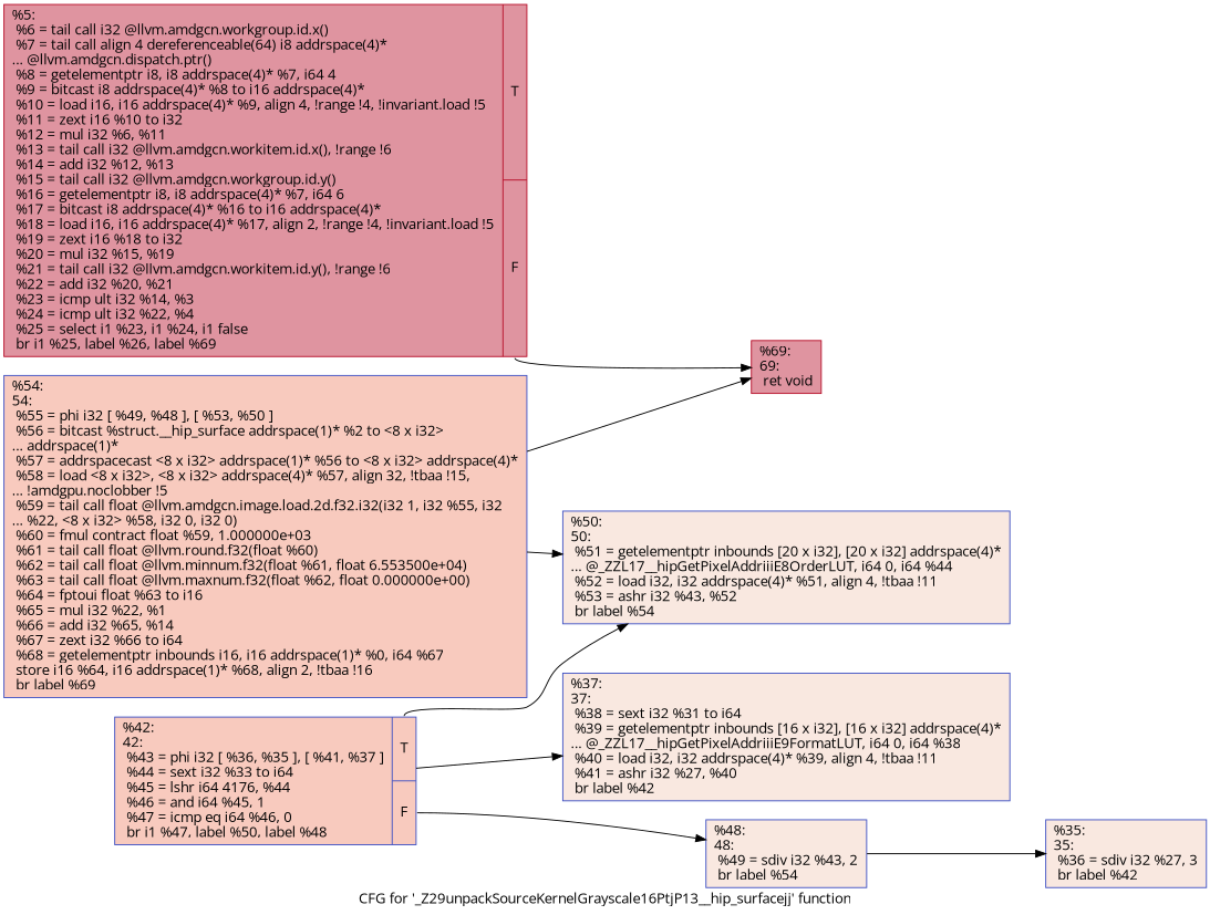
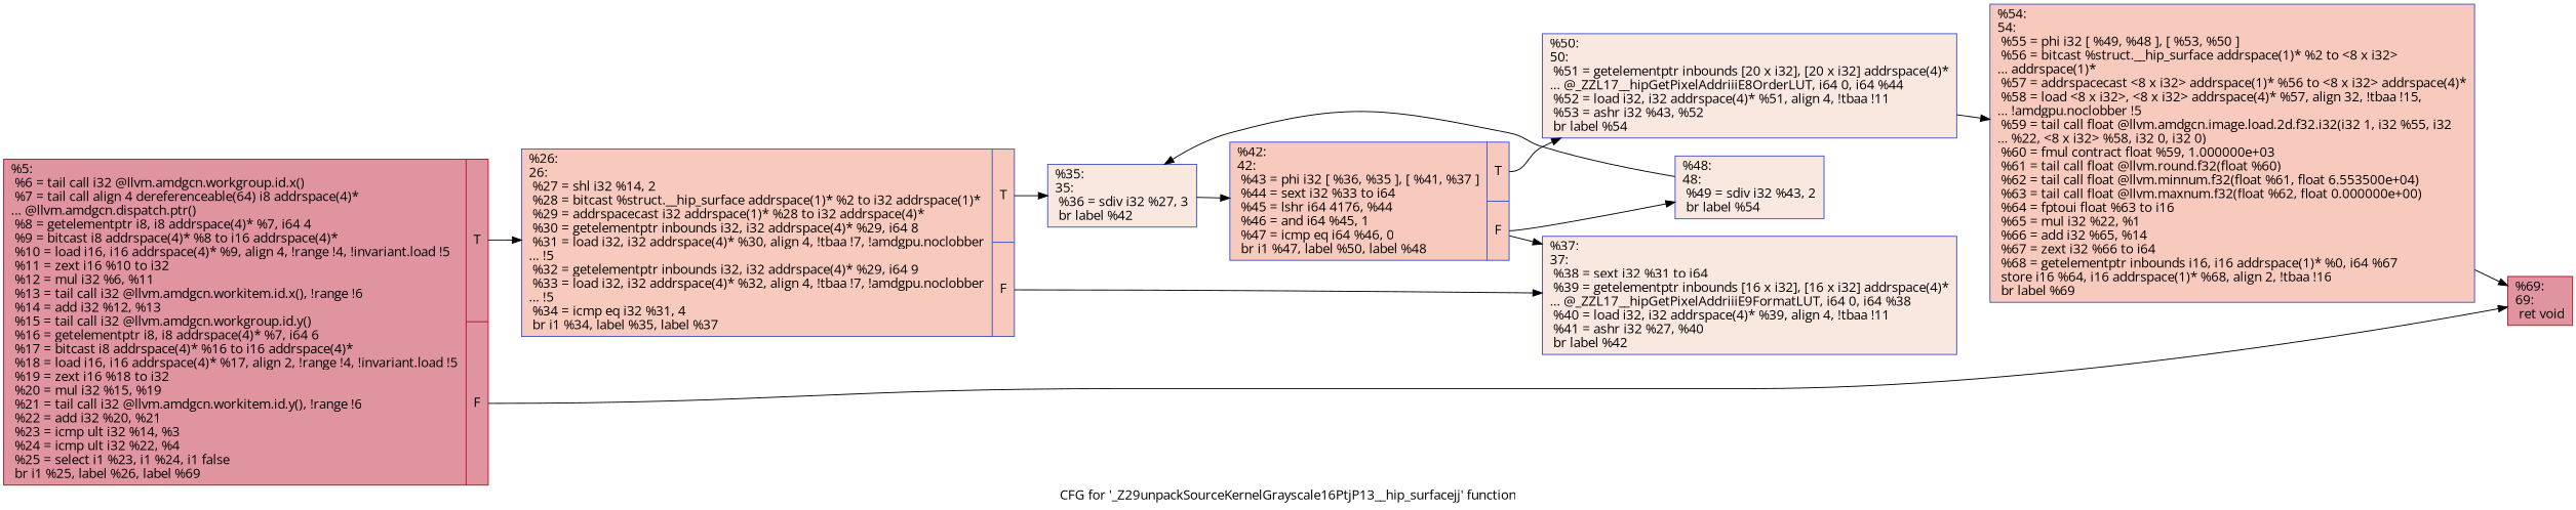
  digraph {
    fontname="Open Sans"
    label="CFG for '_Z29unpackSourceKernelGrayscale16PtjP13__hip_surfacejj' function"
    rankdir=LR
    node [color="#3d50c3ff" fillcolor="#f1ccb870" fontname="Open Sans" shape=record style=filled]
    edge [fontname="Open Sans"]
    n1 [color="#b70d28ff" fillcolor="#b70d2870" label="{%5:\l  %6 = tail call i32 @llvm.amdgcn.workgroup.id.x()\l  %7 = tail call align 4 dereferenceable(64) i8 addrspace(4)*\l... @llvm.amdgcn.dispatch.ptr()\l  %8 = getelementptr i8, i8 addrspace(4)* %7, i64 4\l  %9 = bitcast i8 addrspace(4)* %8 to i16 addrspace(4)*\l  %10 = load i16, i16 addrspace(4)* %9, align 4, !range !4, !invariant.load !5\l  %11 = zext i16 %10 to i32\l  %12 = mul i32 %6, %11\l  %13 = tail call i32 @llvm.amdgcn.workitem.id.x(), !range !6\l  %14 = add i32 %12, %13\l  %15 = tail call i32 @llvm.amdgcn.workgroup.id.y()\l  %16 = getelementptr i8, i8 addrspace(4)* %7, i64 6\l  %17 = bitcast i8 addrspace(4)* %16 to i16 addrspace(4)*\l  %18 = load i16, i16 addrspace(4)* %17, align 2, !range !4, !invariant.load !5\l  %19 = zext i16 %18 to i32\l  %20 = mul i32 %15, %19\l  %21 = tail call i32 @llvm.amdgcn.workitem.id.y(), !range !6\l  %22 = add i32 %20, %21\l  %23 = icmp ult i32 %14, %3\l  %24 = icmp ult i32 %22, %4\l  %25 = select i1 %23, i1 %24, i1 false\l  br i1 %25, label %26, label %69\l|{<s0>T|<s1>F}}"]
+   n2 [fillcolor="#ef886b70" label="{%26:\l26:                                               \l  %27 = shl i32 %14, 2\l  %28 = bitcast %struct.__hip_surface addrspace(1)* %2 to i32 addrspace(1)*\l  %29 = addrspacecast i32 addrspace(1)* %28 to i32 addrspace(4)*\l  %30 = getelementptr inbounds i32, i32 addrspace(4)* %29, i64 8\l  %31 = load i32, i32 addrspace(4)* %30, align 4, !tbaa !7, !amdgpu.noclobber\l... !5\l  %32 = getelementptr inbounds i32, i32 addrspace(4)* %29, i64 9\l  %33 = load i32, i32 addrspace(4)* %32, align 4, !tbaa !7, !amdgpu.noclobber\l... !5\l  %34 = icmp eq i32 %31, 4\l  br i1 %34, label %35, label %37\l|{<s0>T|<s1>F}}"]
    n3 [color="#b70d28ff" fillcolor="#b70d2870" label="{%69:\l69:                                               \l  ret void\l}"]
    n4 [label="{%35:\l35:                                               \l  %36 = sdiv i32 %27, 3\l  br label %42\l}"]
    n5 [label="{%37:\l37:                                               \l  %38 = sext i32 %31 to i64\l  %39 = getelementptr inbounds [16 x i32], [16 x i32] addrspace(4)*\l... @_ZZL17__hipGetPixelAddriiiE9FormatLUT, i64 0, i64 %38\l  %40 = load i32, i32 addrspace(4)* %39, align 4, !tbaa !11\l  %41 = ashr i32 %27, %40\l  br label %42\l}"]
    n6 [fillcolor="#ef886b70" label="{%42:\l42:                                               \l  %43 = phi i32 [ %36, %35 ], [ %41, %37 ]\l  %44 = sext i32 %33 to i64\l  %45 = lshr i64 4176, %44\l  %46 = and i64 %45, 1\l  %47 = icmp eq i64 %46, 0\l  br i1 %47, label %50, label %48\l|{<s0>T|<s1>F}}"]
    n7 [label="{%50:\l50:                                               \l  %51 = getelementptr inbounds [20 x i32], [20 x i32] addrspace(4)*\l... @_ZZL17__hipGetPixelAddriiiE8OrderLUT, i64 0, i64 %44\l  %52 = load i32, i32 addrspace(4)* %51, align 4, !tbaa !11\l  %53 = ashr i32 %43, %52\l  br label %54\l}"]
    n8 [label="{%48:\l48:                                               \l  %49 = sdiv i32 %43, 2\l  br label %54\l}"]
    n9 [fillcolor="#ef886b70" label="{%54:\l54:                                               \l  %55 = phi i32 [ %49, %48 ], [ %53, %50 ]\l  %56 = bitcast %struct.__hip_surface addrspace(1)* %2 to \<8 x i32\>\l... addrspace(1)*\l  %57 = addrspacecast \<8 x i32\> addrspace(1)* %56 to \<8 x i32\> addrspace(4)*\l  %58 = load \<8 x i32\>, \<8 x i32\> addrspace(4)* %57, align 32, !tbaa !15,\l... !amdgpu.noclobber !5\l  %59 = tail call float @llvm.amdgcn.image.load.2d.f32.i32(i32 1, i32 %55, i32\l... %22, \<8 x i32\> %58, i32 0, i32 0)\l  %60 = fmul contract float %59, 1.000000e+03\l  %61 = tail call float @llvm.round.f32(float %60)\l  %62 = tail call float @llvm.minnum.f32(float %61, float 6.553500e+04)\l  %63 = tail call float @llvm.maxnum.f32(float %62, float 0.000000e+00)\l  %64 = fptoui float %63 to i16\l  %65 = mul i32 %22, %1\l  %66 = add i32 %65, %14\l  %67 = zext i32 %66 to i64\l  %68 = getelementptr inbounds i16, i16 addrspace(1)* %0, i64 %67\l  store i16 %64, i16 addrspace(1)* %68, align 2, !tbaa !16\l  br label %69\l}"]
+   n1 -> n2 [tailport=s0]
    n1 -> n3 [tailport=s1]
+   n2 -> n4 [tailport=s0]
+   n2 -> n5 [tailport=s1]
+   n4 -> n6
    n6 -> n5
    n6 -> n7 [tailport=s0]
    n6 -> n8 [tailport=s1]
-   n9 -> n7
+   n7 -> n9
    n8 -> n4
    n9 -> n3
  }
